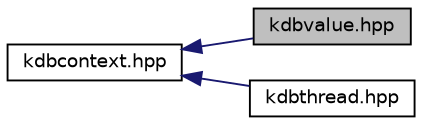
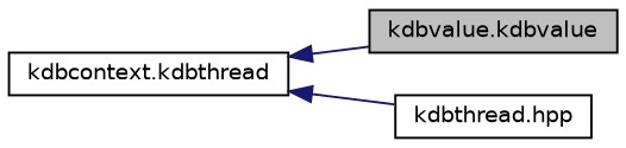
  digraph {
    rankdir=LR
    node [color=black fillcolor=white fontname=Helvetica fontsize=10 shape=record style=filled]
    edge [color=midnightblue dir=back fontname=Helvetica fontsize=10 labelfontname=Helvetica labelfontsize=10 style=solid]
-   n1 [fillcolor=grey75 fontcolor=black height=0.2 label="kdbvalue.hpp" width=0.4]
-   n2 [height=0.2 label="kdbcontext.hpp" width=0.4]
+   n1 [fillcolor=grey75 fontcolor=black height=0.2 label="kdbvalue.kdbvalue" width=0.4]
+   n2 [height=0.2 label="kdbcontext.kdbthread" width=0.4]
    n3 [height=0.2 label="kdbthread.hpp" width=0.4]
    n2 -> n1
    n2 -> n3
  }
